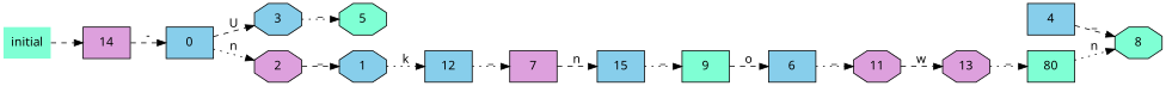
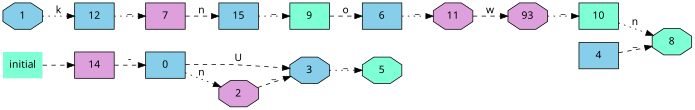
  digraph {
    fontname="Noto Sans"
    rankdir=LR
    node [fillcolor=skyblue fontname="Noto Sans" shape=box style=filled]
    edge [fontname="Noto Sans" style=dotted]
    3 [shape=octagon]
    0
    2 [fillcolor=plum shape=octagon]
    5 [fillcolor=aquamarine shape=octagon]
    1 [shape=octagon]
    12
    7 [fillcolor=plum]
    15
    8 [fillcolor=aquamarine shape=octagon]
    4
    11 [fillcolor=plum shape=octagon]
    6
-   13 [fillcolor=plum shape=octagon]
-   10 [fillcolor=aquamarine label=80]
+   13 [fillcolor=plum shape=octagon label=93]
+   10 [fillcolor=aquamarine]
    9 [fillcolor=aquamarine]
    14 [fillcolor=plum]
    initial [fillcolor=aquamarine shape=plaintext]
    3 -> 5 [label=_]
    0 -> 3 [label=U style=dashed]
    0 -> 2 [label=n]
-   2 -> 1 [label=_ style=dashed]
+   2 -> 3 [label=_ style=dashed]
    1 -> 12 [label=k]
    12 -> 7 [label=_]
    7 -> 15 [label=n style=dashed]
    15 -> 9 [label=_]
    4 -> 8 [label=_ style=dashed]
    11 -> 13 [label=w style=dashed]
    6 -> 11 [label=_]
    13 -> 10 [label=_]
    10 -> 8 [label=n]
    9 -> 6 [label=o style=dashed]
    14 -> 0 [label="-" style=dashed]
    initial -> 14 [style=dashed]
  }
